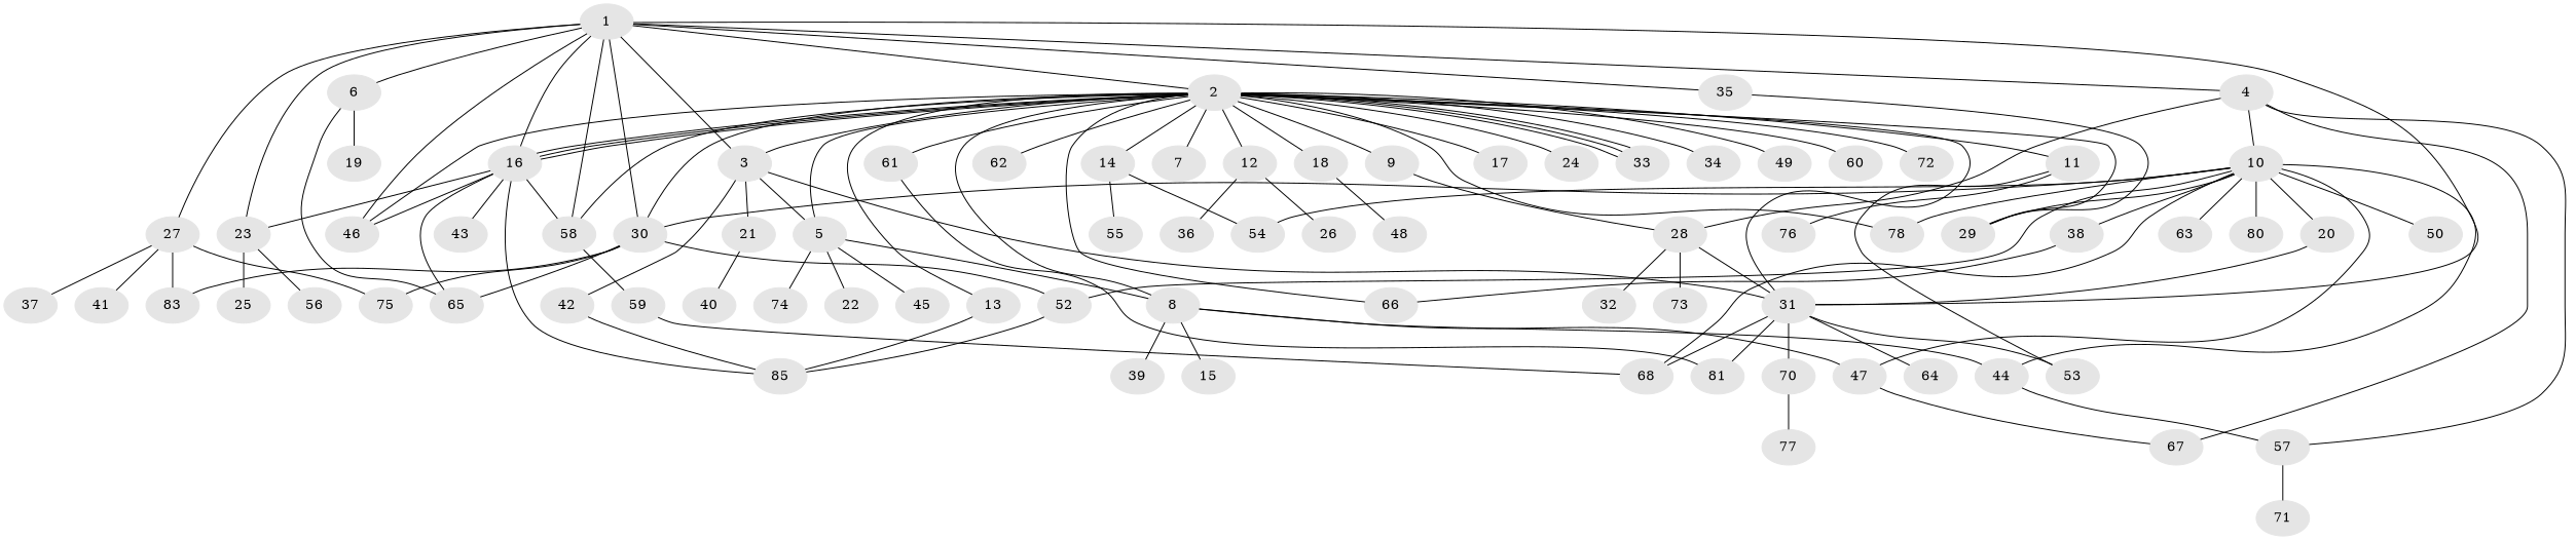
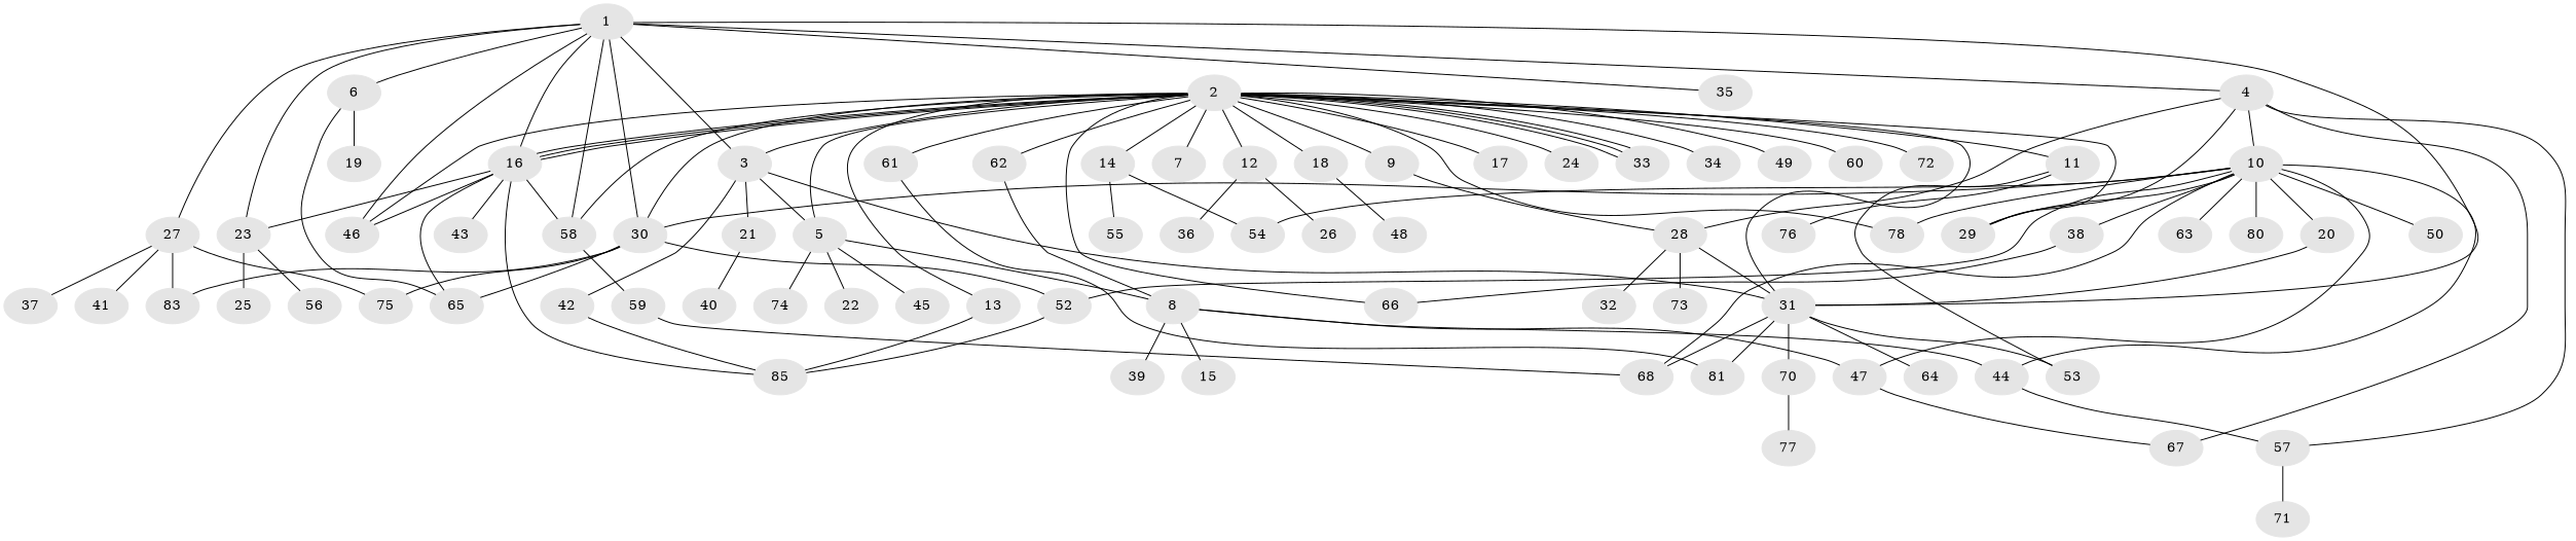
  graph {
    node [color=gray90 style=filled]
    1
    2
    3
    4
    6
    16
    23
    27
    30
    31
    35
    46
    58
    5
    7
    8
    9
    11
    12
    13
    14
    17
    18
    24
    29
    33
    34
    49
    60
    61
    62
    66
    72
    78
    21
    42
    10
    28
    57
    67
    19
    65
    n43 [label=85]
    43
    25
    56
    37
    41
    75
    83
    52
    68
    53
    64
    70
    81
    59
    22
    45
    74
    15
    39
    44
    47
    76
    26
    36
    54
    55
    48
    40
    20
    38
    50
    63
    80
    32
    73
    71
    77
-   1 -- 2
    1 -- 3
    1 -- 4
    1 -- 6
    1 -- 16
    1 -- 23
    1 -- 27
    1 -- 30
    1 -- 31
    1 -- 35
    1 -- 46
    1 -- 58
    2 -- 3
    2 -- 16
    2 -- 16
    2 -- 16
    2 -- 30
    2 -- 31
    2 -- 46
    2 -- 58
    2 -- 5
    2 -- 7
-   2 -- 8
+   62 -- 8
    2 -- 9
    2 -- 11
    2 -- 12
    2 -- 13
    2 -- 14
    2 -- 17
    2 -- 18
    2 -- 24
    2 -- 29
    2 -- 33
    2 -- 33
    2 -- 33
    2 -- 34
    2 -- 49
    2 -- 60
    2 -- 61
    2 -- 62
    2 -- 66
    2 -- 72
    2 -- 78
    3 -- 31
    3 -- 5
    3 -- 21
    3 -- 42
-   35 -- 29
+   4 -- 29
    4 -- 10
    4 -- 28
    4 -- 57
    4 -- 67
    6 -- 19
    6 -- 65
    16 -- 23
    16 -- 46
    16 -- 58
    16 -- 65
    16 -- n43
    16 -- 43
    23 -- 25
    23 -- 56
    27 -- 37
    27 -- 41
    27 -- 75
    27 -- 83
    30 -- 65
    30 -- 75
    30 -- 83
    30 -- 52
    31 -- 68
    31 -- 53
    31 -- 64
    31 -- 70
    31 -- 81
    58 -- 59
    5 -- 8
    5 -- 22
    5 -- 45
    5 -- 74
    8 -- 15
    8 -- 39
    8 -- 44
    8 -- 47
    9 -- 28
    11 -- 53
    11 -- 76
    12 -- 26
    12 -- 36
    13 -- n43
    14 -- 54
    14 -- 55
    18 -- 48
    61 -- 81
    21 -- 40
    42 -- n43
    10 -- 30
    10 -- 29
    10 -- 78
    10 -- 52
    10 -- 68
    10 -- 44
    10 -- 47
    10 -- 54
    10 -- 20
    10 -- 38
    10 -- 50
    10 -- 63
    10 -- 80
    28 -- 31
    28 -- 32
    28 -- 73
    57 -- 71
    52 -- n43
    70 -- 77
    59 -- 68
    44 -- 57
    47 -- 67
    20 -- 31
    38 -- 66
  }
